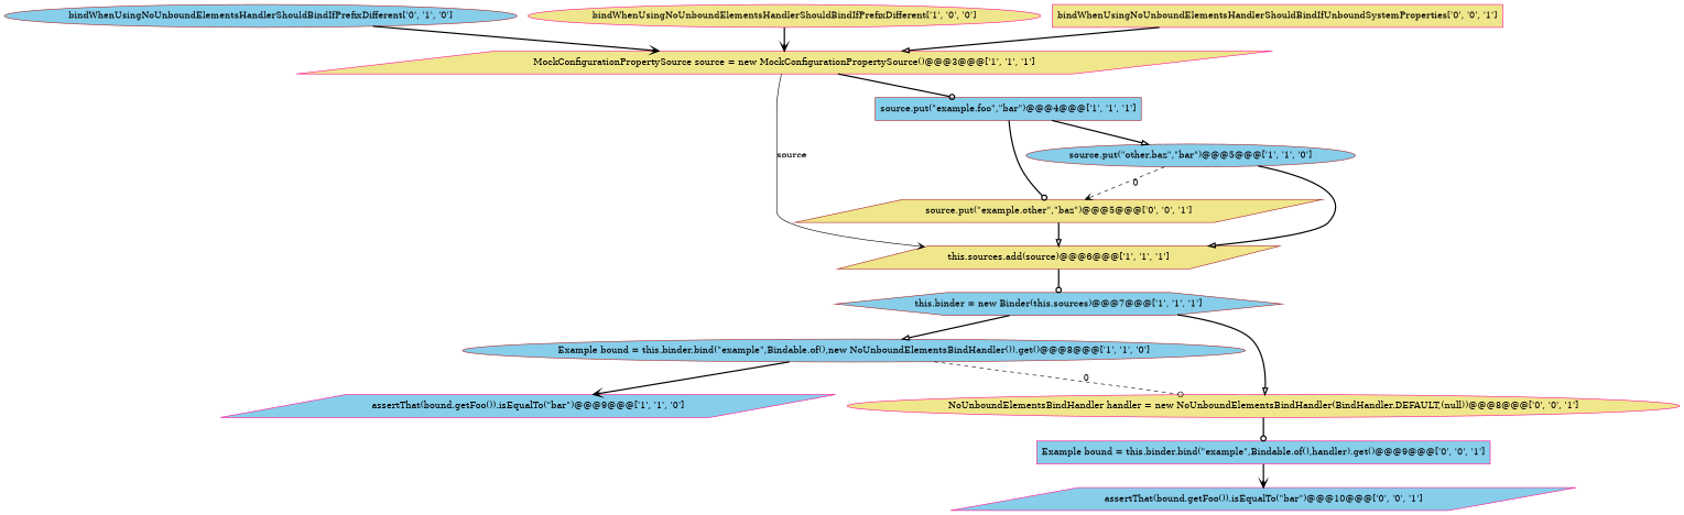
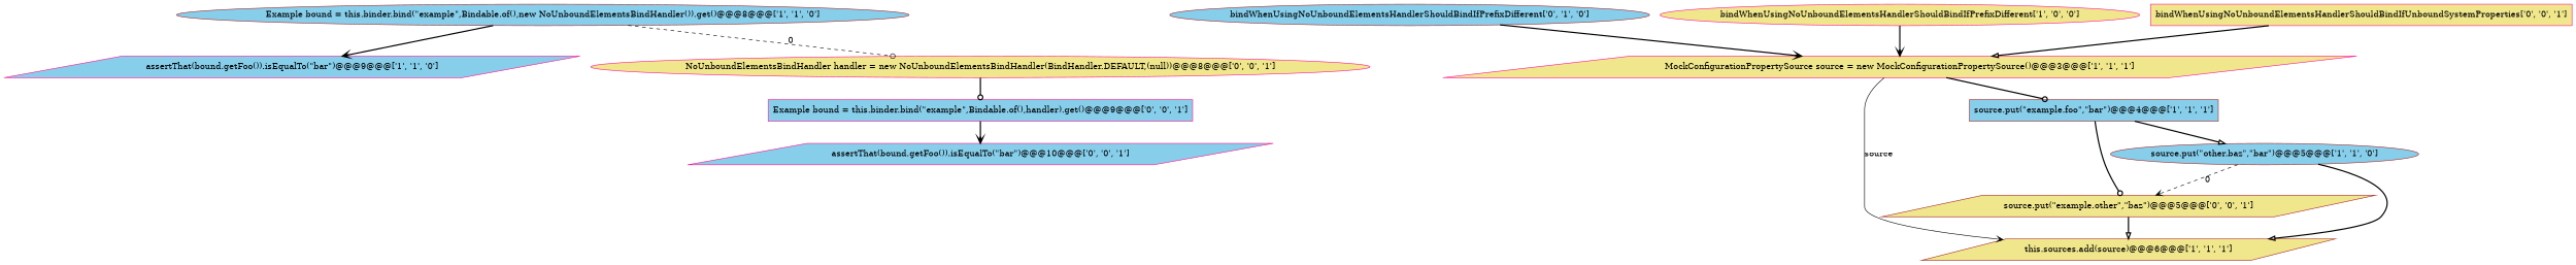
  digraph {
    node [fillcolor=skyblue shape=parallelogram style=filled color=deeppink]
    edge [style=bold arrowhead=vee]
    n1 [label="assertThat(bound.getFoo()).isEqualTo(\"bar\")@@@9@@@['1', '1', '0']"]
    n2 [label="bindWhenUsingNoUnboundElementsHandlerShouldBindIfPrefixDifferent['0', '1', '0']" shape=ellipse color=brown]
    n3 [fillcolor=khaki label="MockConfigurationPropertySource source = new MockConfigurationPropertySource()@@@3@@@['1', '1', '1']"]
    n4 [fillcolor=khaki label="source.put(\"example.other\",\"baz\")@@@5@@@['0', '0', '1']" color=brown]
    n5 [fillcolor=khaki label="this.sources.add(source)@@@6@@@['1', '1', '1']" color=brown]
    n6 [label="assertThat(bound.getFoo()).isEqualTo(\"bar\")@@@10@@@['0', '0', '1']"]
    n7 [fillcolor=khaki label="bindWhenUsingNoUnboundElementsHandlerShouldBindIfPrefixDifferent['1', '0', '0']" shape=ellipse]
    n8 [fillcolor=khaki label="bindWhenUsingNoUnboundElementsHandlerShouldBindIfUnboundSystemProperties['0', '0', '1']" shape=box]
    n9 [label="source.put(\"other.baz\",\"bar\")@@@5@@@['1', '1', '0']" shape=ellipse color=brown]
    n10 [label="source.put(\"example.foo\",\"bar\")@@@4@@@['1', '1', '1']" shape=box color=brown]
    n11 [label="Example bound = this.binder.bind(\"example\",Bindable.of(),new NoUnboundElementsBindHandler()).get()@@@8@@@['1', '1', '0']" shape=ellipse color=brown]
    n12 [fillcolor=khaki label="NoUnboundElementsBindHandler handler = new NoUnboundElementsBindHandler(BindHandler.DEFAULT,(null))@@@8@@@['0', '0', '1']" shape=ellipse]
    n13 [label="Example bound = this.binder.bind(\"example\",Bindable.of(),handler).get()@@@9@@@['0', '0', '1']" shape=box]
-   n14 [label="this.binder = new Binder(this.sources)@@@7@@@['1', '1', '1']" shape=hexagon color=brown]
    n2 -> n3
    n3 -> n5 [label=source style=solid]
    n3 -> n10 [arrowhead=odot]
    n4 -> n5 [arrowhead=onormal]
-   n5 -> n14 [arrowhead=odot]
    n7 -> n3
    n8 -> n3 [arrowhead=onormal]
    n9 -> n4 [label=0 style=dashed]
    n9 -> n5 [arrowhead=onormal]
    n10 -> n4 [arrowhead=odot]
    n10 -> n9 [arrowhead=onormal]
    n11 -> n1
    n11 -> n12 [label=0 style=dashed arrowhead=odot]
    n12 -> n13 [arrowhead=odot]
    n13 -> n6
-   n14 -> n11 [arrowhead=onormal]
-   n14 -> n12 [arrowhead=onormal]
  }
